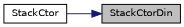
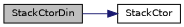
  digraph {
    rankdir=LR
    node [color=black fontname=Helvetica fontsize=10 shape=record style=filled]
    n1 [fillcolor=grey75 fontcolor=black height=0.2 label=StackCtorDin width=0.4]
    n2 [fillcolor=white height=0.2 label=StackCtor width=0.4]
-   n2 -> n1 [color=midnightblue fontname=Helvetica fontsize=10 labelfontname=Helvetica labelfontsize=10 style=solid]
+   n1 -> n2 [color=midnightblue fontname=Helvetica fontsize=10 labelfontname=Helvetica labelfontsize=10 style=solid]
  }
